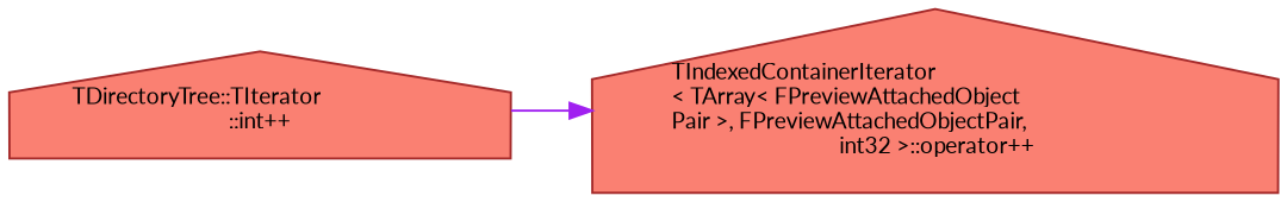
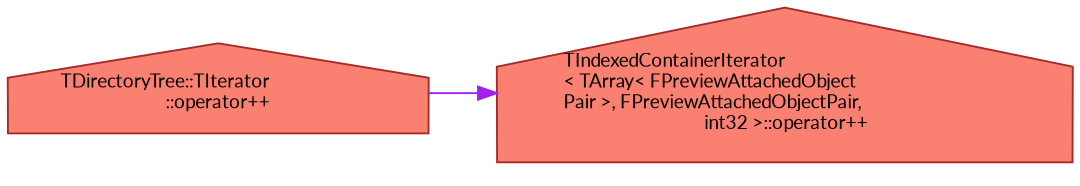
  digraph {
    rankdir=LR
    fontname=Lato
    node [color=brown fillcolor=salmon fontname=Lato fontsize=10 shape=house style=filled]
-   n1 [fontcolor=black height=0.2 label="TDirectoryTree::TIterator\l::int++" width=0.4]
+   n1 [fontcolor=black height=0.2 label="TDirectoryTree::TIterator\l::operator++" width=0.4]
    n2 [height=0.2 label="TIndexedContainerIterator\l\< TArray\< FPreviewAttachedObject\lPair \>, FPreviewAttachedObjectPair,\l int32 \>::operator++" width=0.4]
    n1 -> n2 [color=purple fontname=Lato fontsize=10 labelfontname=Helvetica labelfontsize=10 style=solid]
  }
